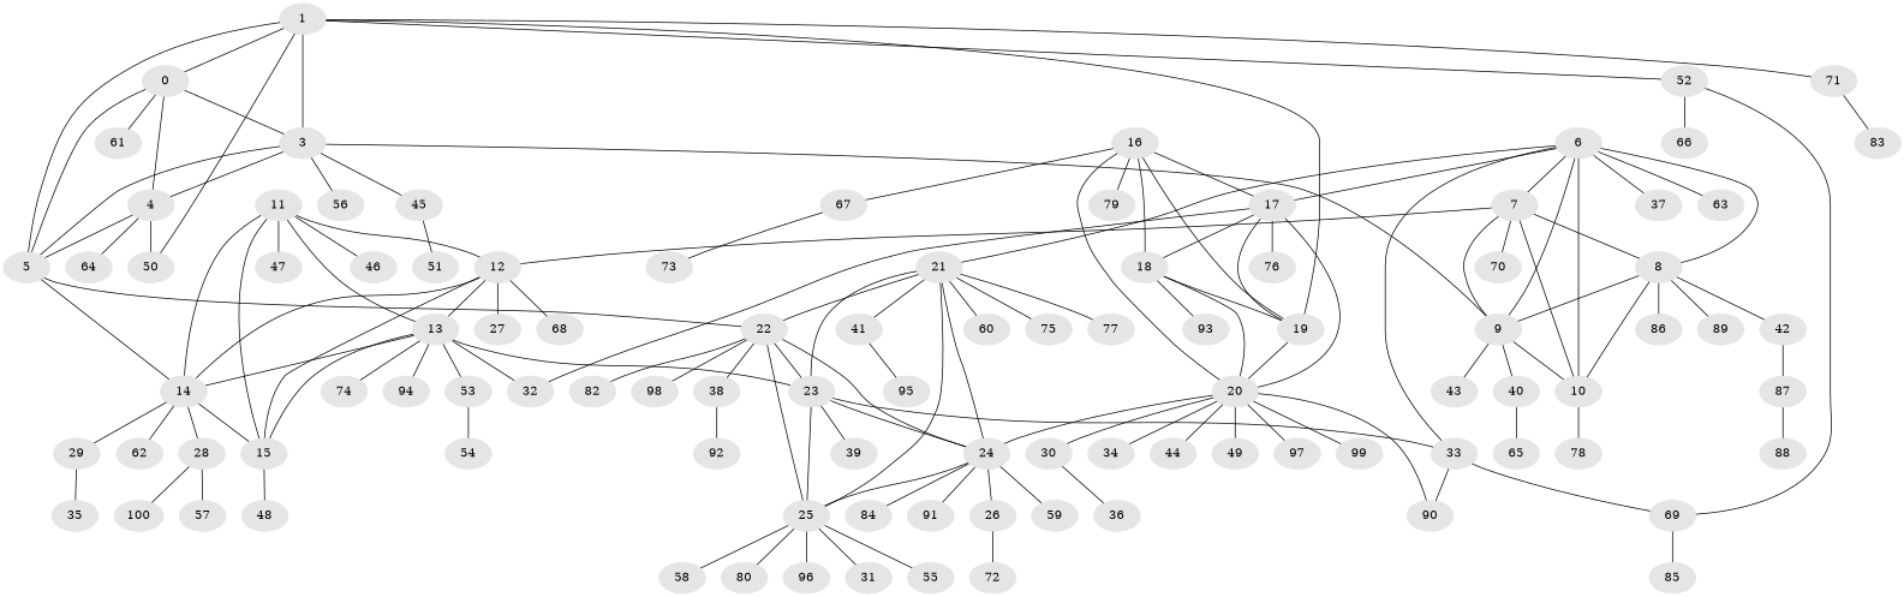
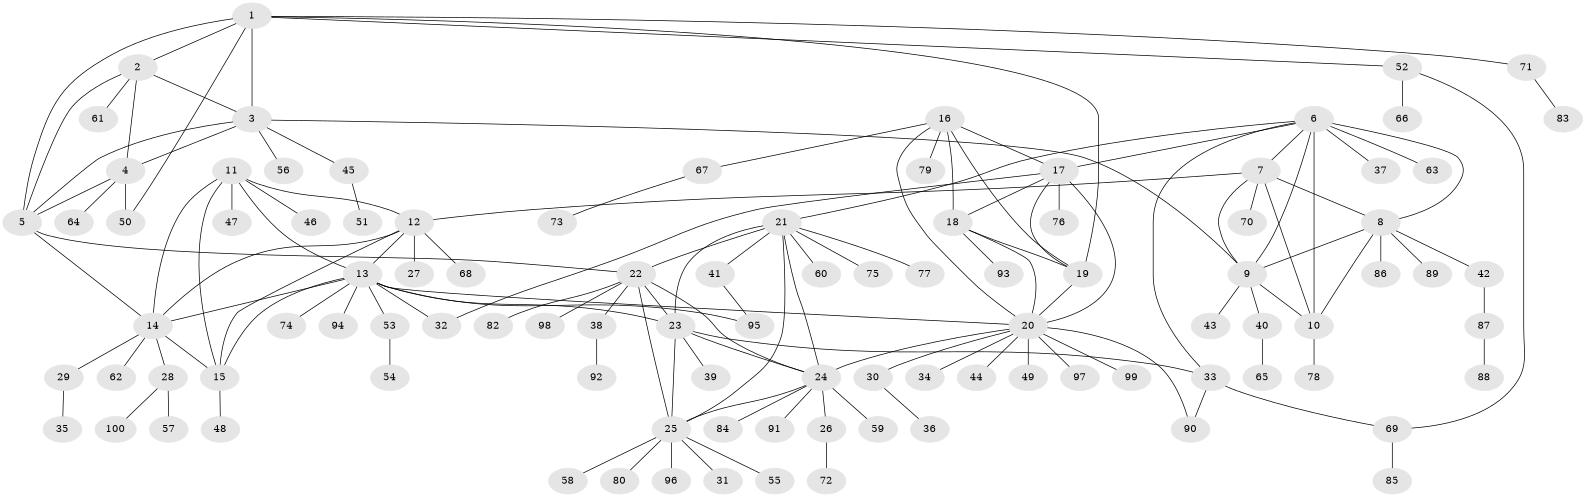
  graph {
    node [color=gray90 style=filled]
    1
-   2 [label=0]
+   2
    3
    5
    19
    52
    71
    50
    4
    61
    9
    45
    56
    64
    14
    22
    20
    69
    66
    83
    10
    40
    43
    51
    15
    28
    29
    62
    23
    24
    25
    38
    82
    98
    6
    7
    8
    17
    21
    33
    37
    63
    12
    70
    42
    86
    89
    78
    32
    18
    76
    41
    60
    75
    77
    90
    13
    27
    68
    87
    65
    11
    46
    47
    53
    74
    94
    95
    48
    30
    34
    44
    49
    97
    99
    39
    54
    57
    100
    35
    16
    67
    79
    93
    73
    26
    59
    84
    91
    36
    31
    55
    58
    80
    96
    92
    72
    85
    88
    1 -- 2
    1 -- 3
    1 -- 5
    1 -- 19
    1 -- 52
    1 -- 71
    1 -- 50
    2 -- 3
    2 -- 5
    2 -- 4
    2 -- 61
    3 -- 5
    3 -- 4
    3 -- 9
    3 -- 45
    3 -- 56
    5 -- 14
    5 -- 22
    19 -- 20
    52 -- 69
    52 -- 66
    71 -- 83
    4 -- 5
    4 -- 50
    4 -- 64
    9 -- 10
    9 -- 40
    9 -- 43
    45 -- 51
    14 -- 15
    14 -- 28
    14 -- 29
    14 -- 62
    22 -- 23
    22 -- 24
    22 -- 25
    22 -- 38
    22 -- 82
    22 -- 98
    20 -- 24
    20 -- 90
    20 -- 30
    20 -- 34
    20 -- 44
    20 -- 49
    20 -- 97
    20 -- 99
    69 -- 85
    10 -- 78
    40 -- 65
    15 -- 48
    28 -- 57
    28 -- 100
    29 -- 35
    23 -- 24
    23 -- 25
    23 -- 33
    23 -- 39
    24 -- 25
    24 -- 26
    24 -- 59
    24 -- 84
    24 -- 91
    25 -- 31
    25 -- 55
    25 -- 58
    25 -- 80
    25 -- 96
    38 -- 92
    6 -- 9
    6 -- 10
    6 -- 7
    6 -- 8
    6 -- 17
    6 -- 21
    6 -- 33
    6 -- 37
    6 -- 63
    7 -- 9
    7 -- 10
    7 -- 8
    7 -- 12
    7 -- 70
    8 -- 9
    8 -- 10
    8 -- 42
    8 -- 86
    8 -- 89
    17 -- 19
    17 -- 20
    17 -- 32
    17 -- 18
    17 -- 76
    21 -- 22
    21 -- 23
    21 -- 24
    21 -- 25
    21 -- 41
    21 -- 60
    21 -- 75
    21 -- 77
    33 -- 69
    33 -- 90
    12 -- 14
    12 -- 15
    12 -- 13
    12 -- 27
    12 -- 68
    42 -- 87
    18 -- 19
    18 -- 20
    18 -- 93
    41 -- 95
    13 -- 14
+   13 -- 20
    13 -- 15
    13 -- 23
    13 -- 32
    13 -- 53
    13 -- 74
    13 -- 94
+   13 -- 95
    87 -- 88
    11 -- 14
    11 -- 15
    11 -- 12
    11 -- 13
    11 -- 46
    11 -- 47
    53 -- 54
    30 -- 36
    16 -- 19
    16 -- 20
    16 -- 17
    16 -- 18
    16 -- 67
    16 -- 79
    67 -- 73
    26 -- 72
  }
